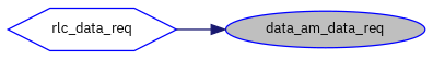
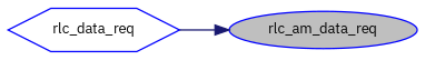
  digraph {
    rankdir=RL
    fontname="IBM Plex Sans"
    node [color=blue fontname="IBM Plex Sans" fontsize=10 style=filled]
-   n1 [fillcolor=grey75 fontcolor=black height=0.2 label=data_am_data_req shape=ellipse width=0.4]
+   n1 [fillcolor=grey75 fontcolor=black height=0.2 label=rlc_am_data_req shape=ellipse width=0.4]
    n2 [fillcolor=white height=0.2 label=rlc_data_req shape=hexagon width=0.4]
    n1 -> n2 [color=midnightblue dir=back fontname="IBM Plex Sans" fontsize=10 labelfontname=Helvetica labelfontsize=10 style=solid]
  }
